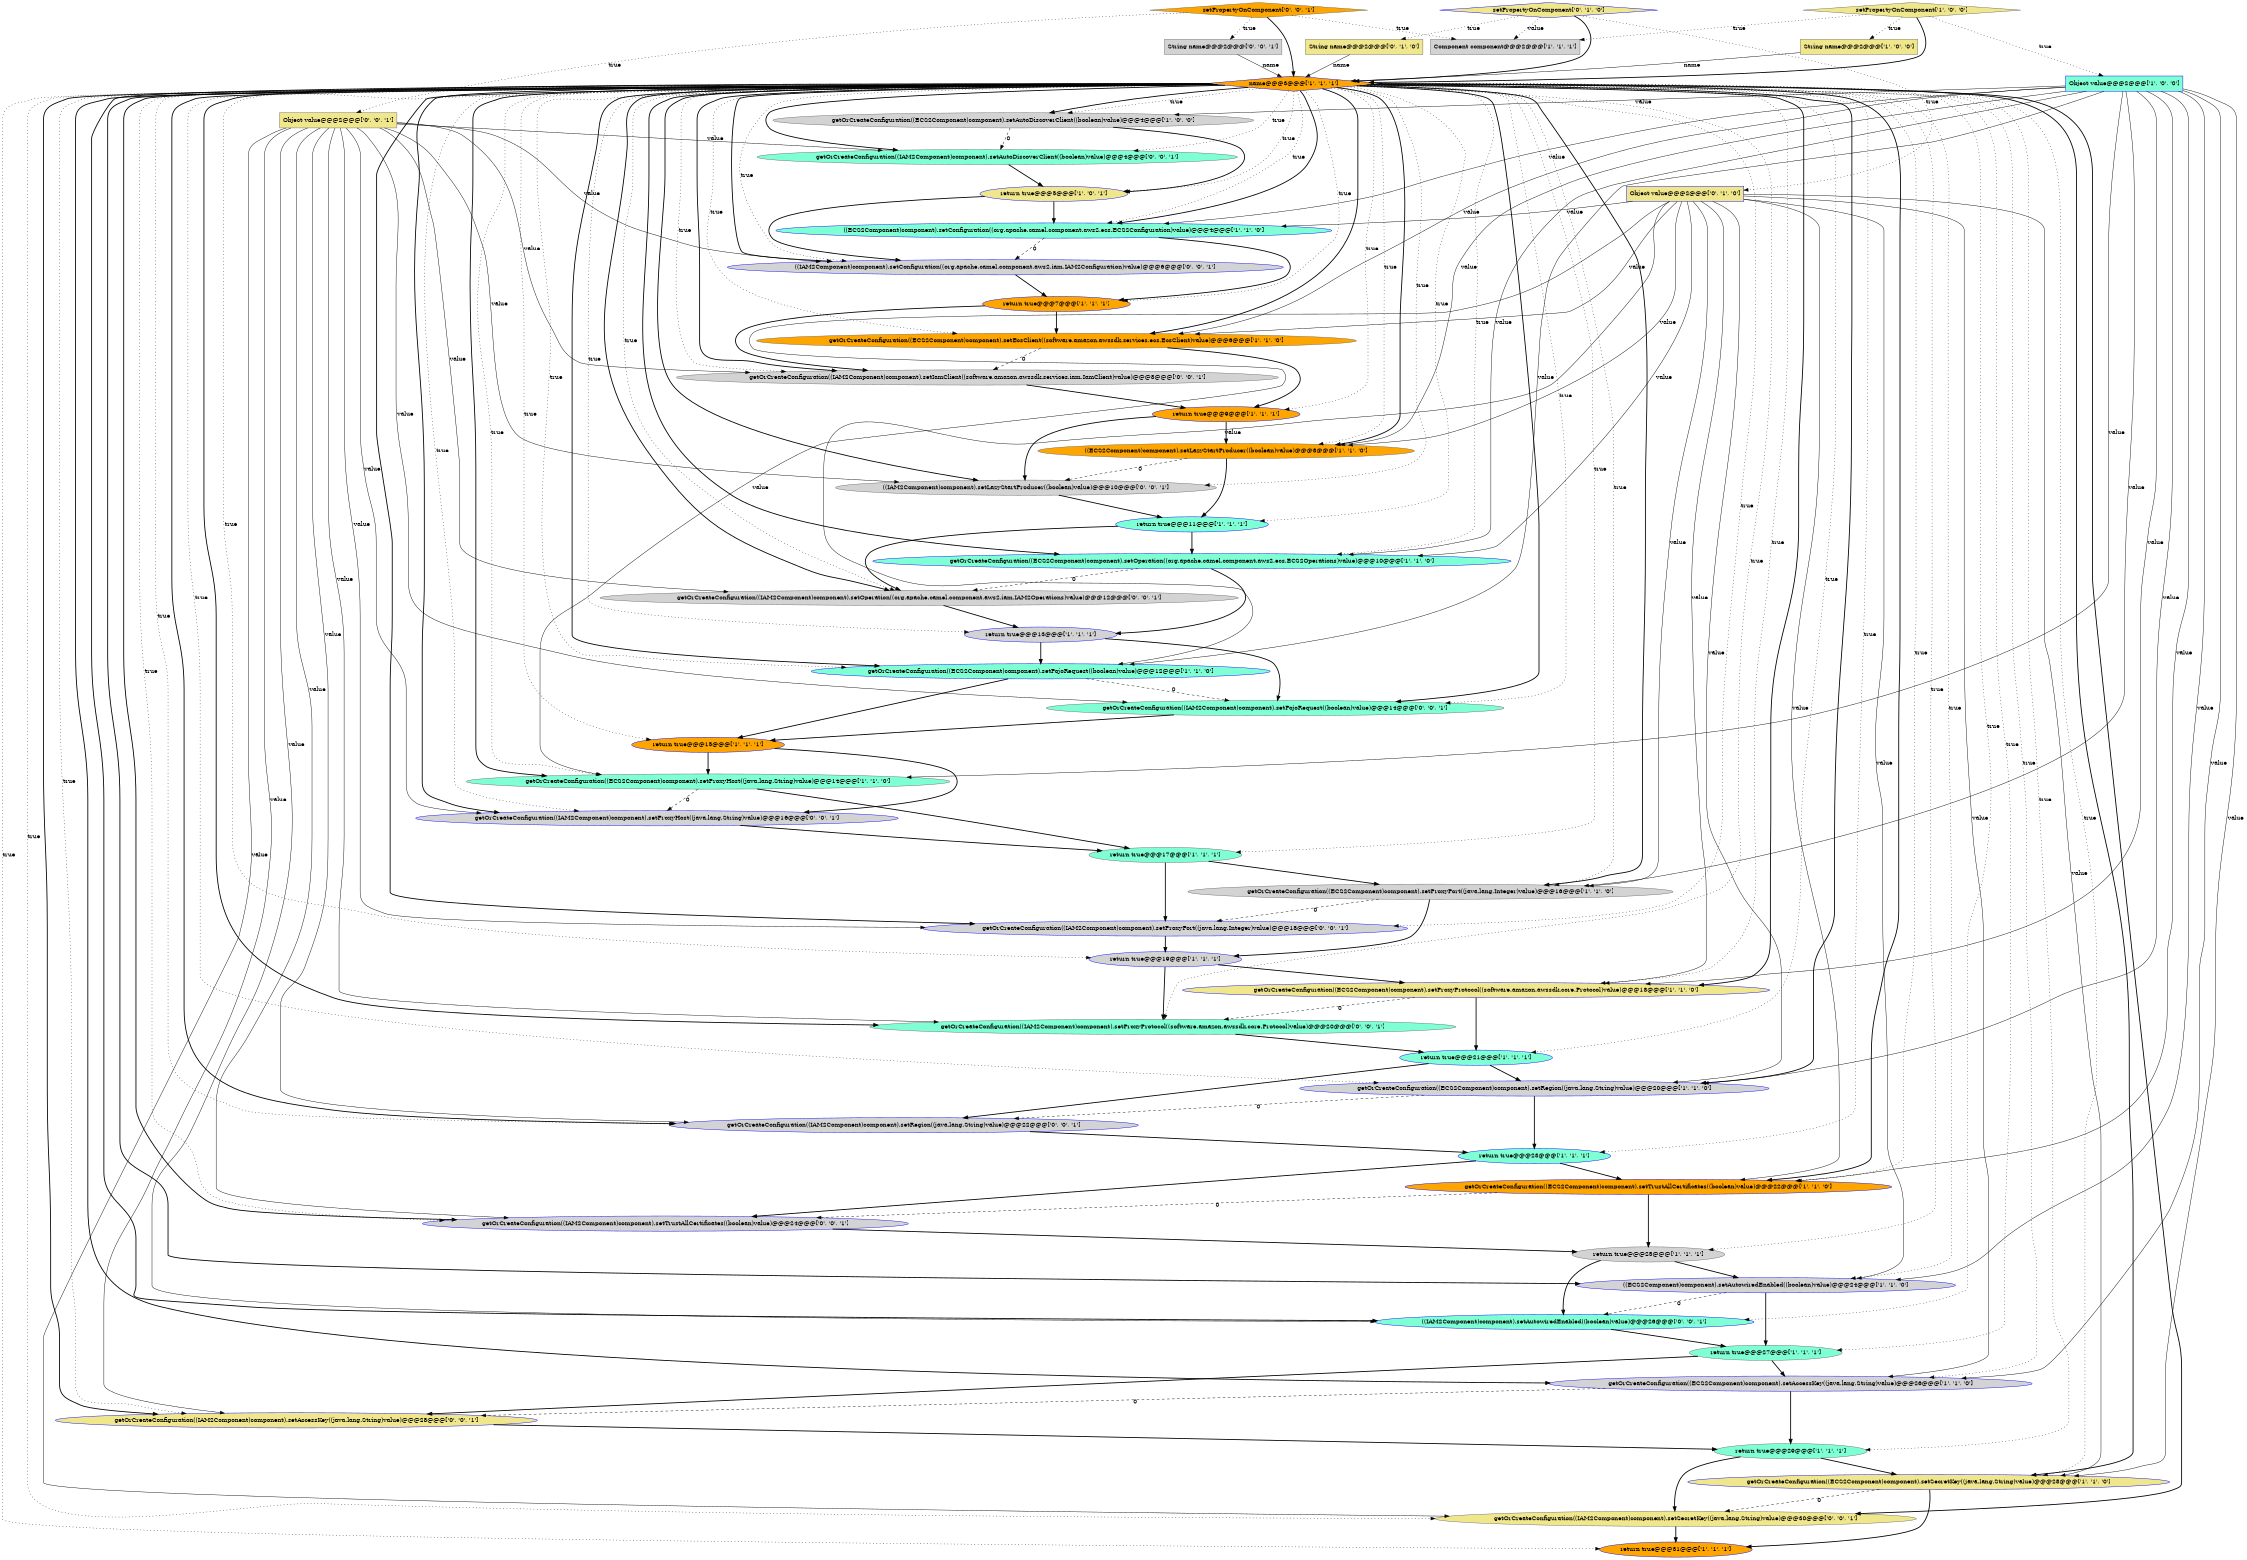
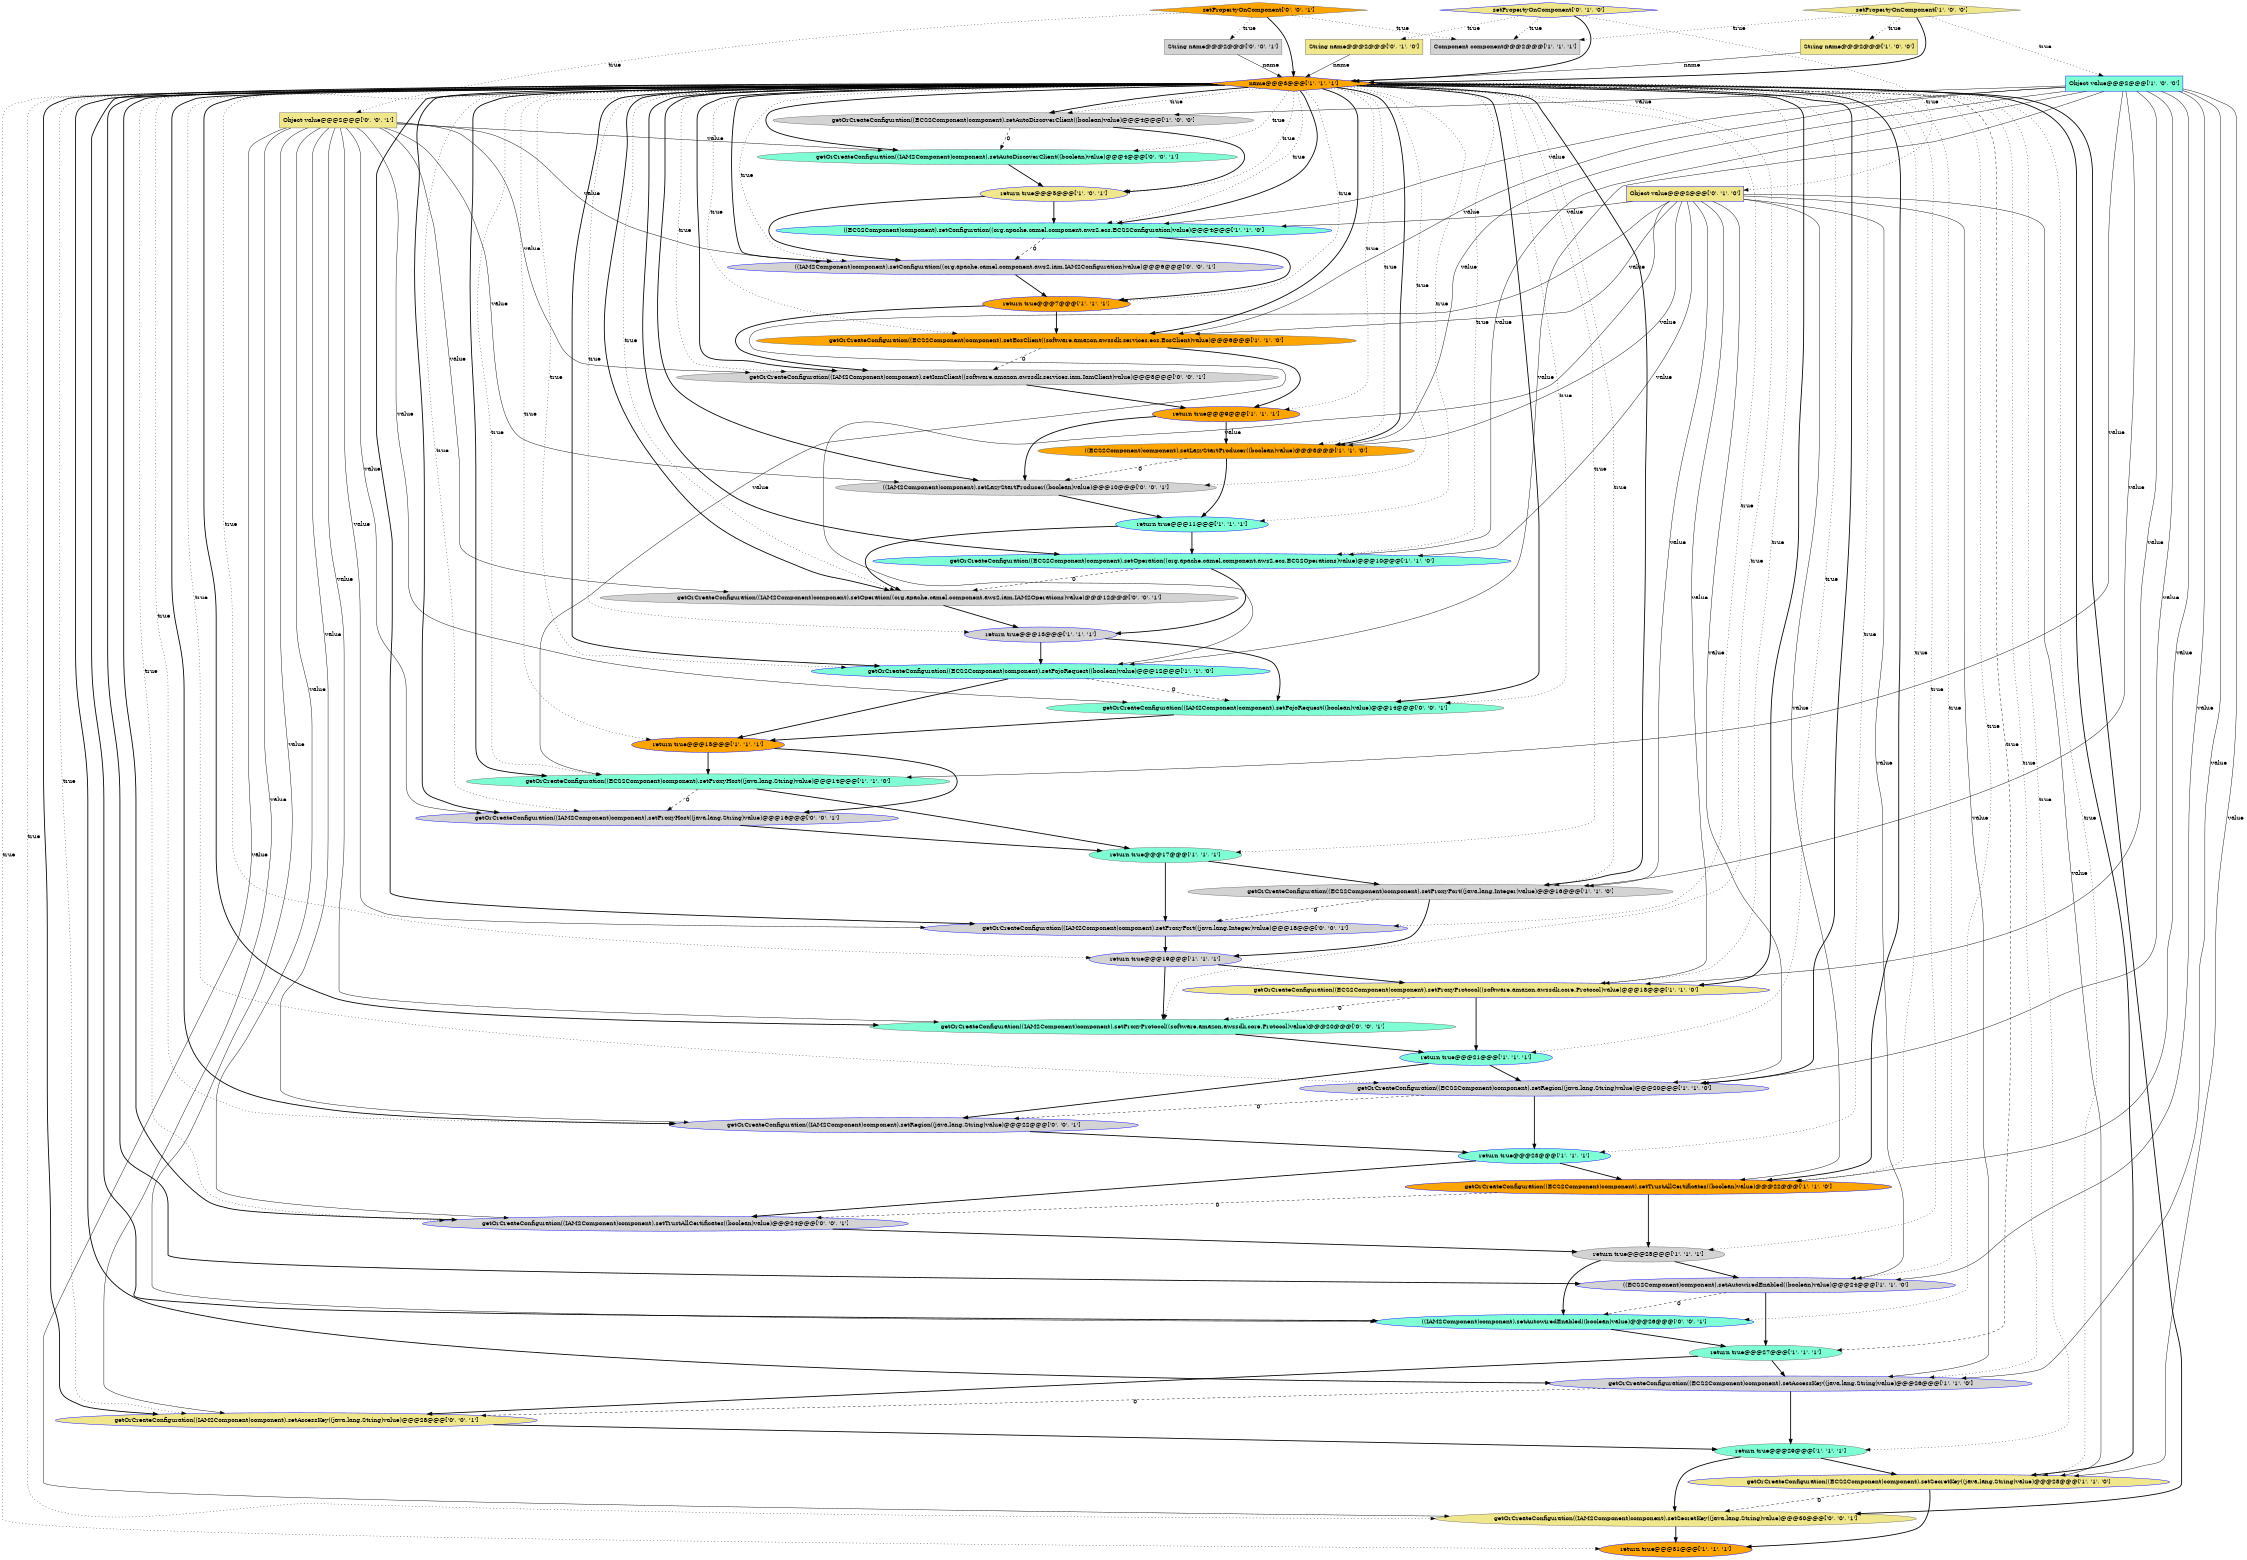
  digraph {
    node [color=blue fillcolor=lightgrey shape=ellipse style=filled]
    edge [style=bold]
    n1 [color=gray40 fillcolor=aquamarine label="return true@@@17@@@['1', '1', '1']"]
    n2 [color=gray40 label="getOrCreateConfiguration((ECS2Component)component).setProxyPort((java.lang.Integer)value)@@@16@@@['1', '1', '0']"]
    n3 [label="getOrCreateConfiguration((IAM2Component)component).setProxyPort((java.lang.Integer)value)@@@18@@@['0', '0', '1']"]
    n4 [label="return true@@@19@@@['1', '1', '1']"]
    n5 [color=gray40 fillcolor=orange label="getOrCreateConfiguration((ECS2Component)component).setEcsClient((software.amazon.awssdk.services.ecs.EcsClient)value)@@@6@@@['1', '1', '0']"]
    n6 [fillcolor=orange label="return true@@@9@@@['1', '1', '1']"]
    n7 [color=gray40 label="getOrCreateConfiguration((IAM2Component)component).setIamClient((software.amazon.awssdk.services.iam.IamClient)value)@@@8@@@['0', '0', '1']"]
    n8 [color=gray40 label="((IAM2Component)component).setLazyStartProducer((boolean)value)@@@10@@@['0', '0', '1']"]
    n9 [color=gray40 fillcolor=orange label="((ECS2Component)component).setLazyStartProducer((boolean)value)@@@8@@@['1', '1', '0']"]
    n10 [color=gray40 fillcolor=aquamarine label="return true@@@27@@@['1', '1', '1']"]
    n11 [fillcolor=khaki label="getOrCreateConfiguration((IAM2Component)component).setAccessKey((java.lang.String)value)@@@28@@@['0', '0', '1']"]
    n12 [label="getOrCreateConfiguration((ECS2Component)component).setAccessKey((java.lang.String)value)@@@26@@@['1', '1', '0']"]
    n13 [color=gray40 fillcolor=aquamarine label="return true@@@29@@@['1', '1', '1']"]
    n14 [fillcolor=khaki label="getOrCreateConfiguration((ECS2Component)component).setSecretKey((java.lang.String)value)@@@28@@@['1', '1', '0']"]
    n15 [color=gray40 fillcolor=khaki label="getOrCreateConfiguration((IAM2Component)component).setSecretKey((java.lang.String)value)@@@30@@@['0', '0', '1']"]
    n16 [fillcolor=orange label="return true@@@31@@@['1', '1', '1']"]
    n17 [color=gray40 fillcolor=aquamarine label="getOrCreateConfiguration((ECS2Component)component).setProxyHost((java.lang.String)value)@@@14@@@['1', '1', '0']"]
    n18 [label="getOrCreateConfiguration((IAM2Component)component).setProxyHost((java.lang.String)value)@@@16@@@['0', '0', '1']"]
    n19 [color=gray40 label="getOrCreateConfiguration((IAM2Component)component).setOperation((org.apache.camel.component.aws2.iam.IAM2Operations)value)@@@12@@@['0', '0', '1']"]
    n20 [label="return true@@@13@@@['1', '1', '1']"]
    n21 [color=gray40 fillcolor=aquamarine label="getOrCreateConfiguration((IAM2Component)component).setPojoRequest((boolean)value)@@@14@@@['0', '0', '1']"]
    n22 [fillcolor=aquamarine label="getOrCreateConfiguration((ECS2Component)component).setPojoRequest((boolean)value)@@@12@@@['1', '1', '0']"]
    n23 [fillcolor=orange label="getOrCreateConfiguration((ECS2Component)component).setTrustAllCertificates((boolean)value)@@@22@@@['1', '1', '0']"]
    n24 [label="getOrCreateConfiguration((IAM2Component)component).setTrustAllCertificates((boolean)value)@@@24@@@['0', '0', '1']"]
    n25 [color=gray40 label="return true@@@25@@@['1', '1', '1']"]
    n26 [label="((ECS2Component)component).setAutowiredEnabled((boolean)value)@@@24@@@['1', '1', '0']"]
    n27 [fillcolor=aquamarine label="((IAM2Component)component).setAutowiredEnabled((boolean)value)@@@26@@@['0', '0', '1']"]
    n28 [color=gray40 label="Component component@@@2@@@['1', '1', '1']" shape=box]
    n29 [fillcolor=aquamarine label="return true@@@23@@@['1', '1', '1']"]
    n30 [fillcolor=aquamarine label="return true@@@11@@@['1', '1', '1']"]
    n31 [label="getOrCreateConfiguration((ECS2Component)component).setRegion((java.lang.String)value)@@@20@@@['1', '1', '0']"]
    n32 [label="getOrCreateConfiguration((IAM2Component)component).setRegion((java.lang.String)value)@@@22@@@['0', '0', '1']"]
    n33 [fillcolor=aquamarine label="getOrCreateConfiguration((ECS2Component)component).setOperation((org.apache.camel.component.aws2.ecs.ECS2Operations)value)@@@10@@@['1', '1', '0']"]
    n34 [color=gray40 fillcolor=khaki label="setPropertyOnComponent['1', '0', '0']" shape=diamond]
    n35 [color=gray40 fillcolor=khaki label="String name@@@2@@@['1', '0', '0']" shape=box]
    n36 [fillcolor=aquamarine label="Object value@@@2@@@['1', '0', '0']" shape=box]
    n37 [fillcolor=orange label="name@@@3@@@['1', '1', '1']" shape=diamond]
    n38 [color=gray40 label="getOrCreateConfiguration((ECS2Component)component).setAutoDiscoverClient((boolean)value)@@@4@@@['1', '0', '0']"]
    n39 [fillcolor=khaki label="getOrCreateConfiguration((ECS2Component)component).setProxyProtocol((software.amazon.awssdk.core.Protocol)value)@@@18@@@['1', '1', '0']"]
    n40 [fillcolor=aquamarine label="((ECS2Component)component).setConfiguration((org.apache.camel.component.aws2.ecs.ECS2Configuration)value)@@@4@@@['1', '1', '0']"]
    n41 [color=gray40 fillcolor=aquamarine label="getOrCreateConfiguration((IAM2Component)component).setAutoDiscoverClient((boolean)value)@@@4@@@['0', '0', '1']"]
    n42 [fillcolor=khaki label="return true@@@5@@@['1', '0', '1']"]
    n43 [color=gray40 fillcolor=aquamarine label="getOrCreateConfiguration((IAM2Component)component).setProxyProtocol((software.amazon.awssdk.core.Protocol)value)@@@20@@@['0', '0', '1']"]
    n44 [label="((IAM2Component)component).setConfiguration((org.apache.camel.component.aws2.iam.IAM2Configuration)value)@@@6@@@['0', '0', '1']"]
    n45 [fillcolor=orange label="return true@@@7@@@['1', '1', '1']"]
    n46 [fillcolor=aquamarine label="return true@@@21@@@['1', '1', '1']"]
    n47 [fillcolor=orange label="return true@@@15@@@['1', '1', '1']"]
    n48 [color=gray40 fillcolor=khaki label="String name@@@2@@@['0', '1', '0']" shape=box]
    n49 [color=gray40 fillcolor=khaki label="Object value@@@2@@@['0', '0', '1']" shape=box]
    n50 [fillcolor=khaki label="Object value@@@2@@@['0', '1', '0']" shape=box]
    n51 [color=gray40 fillcolor=orange label="setPropertyOnComponent['0', '0', '1']" shape=diamond]
    n52 [color=gray40 label="String name@@@2@@@['0', '0', '1']" shape=box]
    n53 [fillcolor=khaki label="setPropertyOnComponent['0', '1', '0']" shape=diamond]
    n1 -> n2
    n1 -> n3
    n2 -> n3 [label=0 style=dashed]
    n2 -> n4
    n3 -> n4
    n4 -> n39
    n4 -> n43
    n5 -> n6
    n5 -> n7 [label=0 style=dashed]
    n6 -> n8
    n6 -> n9
    n7 -> n6
    n8 -> n30
    n9 -> n8 [label=0 style=dashed]
    n9 -> n30
    n10 -> n11
    n10 -> n12
    n11 -> n13
    n12 -> n11 [label=0 style=dashed]
    n12 -> n13
    n13 -> n14
    n13 -> n15
    n14 -> n15 [label=0 style=dashed]
    n14 -> n16
    n15 -> n16
    n17 -> n1
    n17 -> n18 [label=0 style=dashed]
    n18 -> n1
    n19 -> n20
    n20 -> n21
    n20 -> n22
    n21 -> n47
    n22 -> n21 [label=0 style=dashed]
    n22 -> n47
    n23 -> n24 [label=0 style=dashed]
    n23 -> n25
    n24 -> n25
    n25 -> n26
    n25 -> n27
    n26 -> n10
    n26 -> n27 [label=0 style=dashed]
    n27 -> n10
    n29 -> n23
    n29 -> n24
    n30 -> n19
    n30 -> n33
    n31 -> n29
    n31 -> n32 [label=0 style=dashed]
    n32 -> n29
    n33 -> n19 [label=0 style=dashed]
    n33 -> n20
    n34 -> n28 [label=true style=dotted]
    n34 -> n35 [label=true style=dotted]
    n34 -> n36 [label=true style=dotted]
    n34 -> n37
    n35 -> n37 [label=name style=solid]
    n36 -> n2 [label=value style=solid]
    n36 -> n5 [label=value style=solid]
    n36 -> n9 [label=value style=solid]
    n36 -> n12 [label=value style=solid]
    n36 -> n14 [label=value style=solid]
    n36 -> n17 [label=value style=solid]
    n36 -> n22 [label=value style=solid]
    n36 -> n23 [label=value style=solid]
    n36 -> n26 [label=value style=solid]
    n36 -> n31 [label=value style=solid]
    n36 -> n33 [label=value style=solid]
    n36 -> n38 [label=value style=solid]
    n36 -> n39 [label=value style=solid]
    n36 -> n40 [label=value style=solid]
    n37 -> n1 [label=true style=dotted]
    n37 -> n2 [label=true style=dotted]
    n37 -> n2
    n37 -> n3 [label=true style=dotted]
    n37 -> n3
    n37 -> n4 [label=true style=dotted]
    n37 -> n5 [label=true style=dotted]
    n37 -> n5
    n37 -> n6 [label=true style=dotted]
    n37 -> n7 [label=true style=dotted]
    n37 -> n7
    n37 -> n8
    n37 -> n8 [label=true style=dotted]
    n37 -> n9 [label=true style=dotted]
    n37 -> n9
-   n37 -> n10 [label=true style=dotted]
+   n37 -> n10 [label=true style=dashed]
    n37 -> n11 [label=true style=dotted]
    n37 -> n11
    n37 -> n12 [label=true style=dotted]
    n37 -> n12
    n37 -> n13 [label=true style=dotted]
    n37 -> n14 [label=true style=dotted]
    n37 -> n14
    n37 -> n15 [label=true style=dotted]
    n37 -> n15
    n37 -> n16 [label=true style=dotted]
    n37 -> n17
    n37 -> n17 [label=true style=dotted]
    n37 -> n18
    n37 -> n18 [label=true style=dotted]
    n37 -> n19 [label=true style=dotted]
    n37 -> n19
    n37 -> n20 [label=true style=dotted]
    n37 -> n21 [label=true style=dotted]
    n37 -> n21
    n37 -> n22
    n37 -> n22 [label=true style=dotted]
    n37 -> n23
    n37 -> n23 [label=true style=dotted]
    n37 -> n24 [label=true style=dotted]
    n37 -> n24
    n37 -> n25 [label=true style=dotted]
    n37 -> n26 [label=true style=dotted]
    n37 -> n26
    n37 -> n27 [label=true style=dotted]
    n37 -> n27
    n37 -> n29 [label=true style=dotted]
    n37 -> n30 [label=true style=dotted]
    n37 -> n31 [label=true style=dotted]
    n37 -> n31
    n37 -> n32 [label=true style=dotted]
    n37 -> n32
    n37 -> n33
    n37 -> n33 [label=true style=dotted]
    n37 -> n38 [label=true style=dotted]
    n37 -> n38
    n37 -> n39
    n37 -> n39 [label=true style=dotted]
    n37 -> n40 [label=true style=dotted]
    n37 -> n40
    n37 -> n41
    n37 -> n41 [label=true style=dotted]
    n37 -> n42 [label=true style=dotted]
    n37 -> n43
    n37 -> n43 [label=true style=dotted]
    n37 -> n44
    n37 -> n44 [label=true style=dotted]
    n37 -> n45 [label=true style=dotted]
    n37 -> n46 [label=true style=dotted]
    n37 -> n47 [label=true style=dotted]
    n38 -> n41 [label=0 style=dashed]
    n38 -> n42
    n39 -> n43 [label=0 style=dashed]
    n39 -> n46
    n40 -> n44 [label=0 style=dashed]
    n40 -> n45
    n41 -> n42
    n42 -> n40
    n42 -> n44
    n43 -> n46
    n44 -> n45
    n45 -> n5
    n45 -> n7
    n46 -> n31
    n46 -> n32
    n47 -> n17
    n47 -> n18
    n48 -> n37 [label=name style=solid]
    n49 -> n3 [label=value style=solid]
    n49 -> n7 [label=value style=solid]
    n49 -> n8 [label=value style=solid]
    n49 -> n11 [label=value style=solid]
    n49 -> n15 [label=value style=solid]
    n49 -> n18 [label=value style=solid]
    n49 -> n19 [label=value style=solid]
    n49 -> n21 [label=value style=solid]
    n49 -> n24 [label=value style=solid]
    n49 -> n27 [label=value style=solid]
    n49 -> n32 [label=value style=solid]
    n49 -> n41 [label=value style=solid]
    n49 -> n43 [label=value style=solid]
    n49 -> n44 [label=value style=solid]
    n50 -> n2 [label=value style=solid]
    n50 -> n5 [label=value style=solid]
    n50 -> n9 [label=value style=solid]
    n50 -> n12 [label=value style=solid]
    n50 -> n14 [label=value style=solid]
    n50 -> n17 [label=value style=solid]
    n50 -> n22 [label=value style=solid]
    n50 -> n23 [label=value style=solid]
    n50 -> n26 [label=value style=solid]
    n50 -> n31 [label=value style=solid]
    n50 -> n33 [label=value style=solid]
    n50 -> n39 [label=value style=solid]
    n50 -> n40 [label=value style=solid]
    n51 -> n28 [label=true style=dotted]
    n51 -> n37
    n51 -> n49 [label=true style=dotted]
    n51 -> n52 [label=true style=dotted]
    n52 -> n37 [label=name style=solid]
-   n53 -> n28 [label=value style=dotted]
+   n53 -> n28 [label=true style=dotted]
    n53 -> n37
    n53 -> n48 [label=true style=dotted]
    n53 -> n50 [label=true style=dotted]
  }
